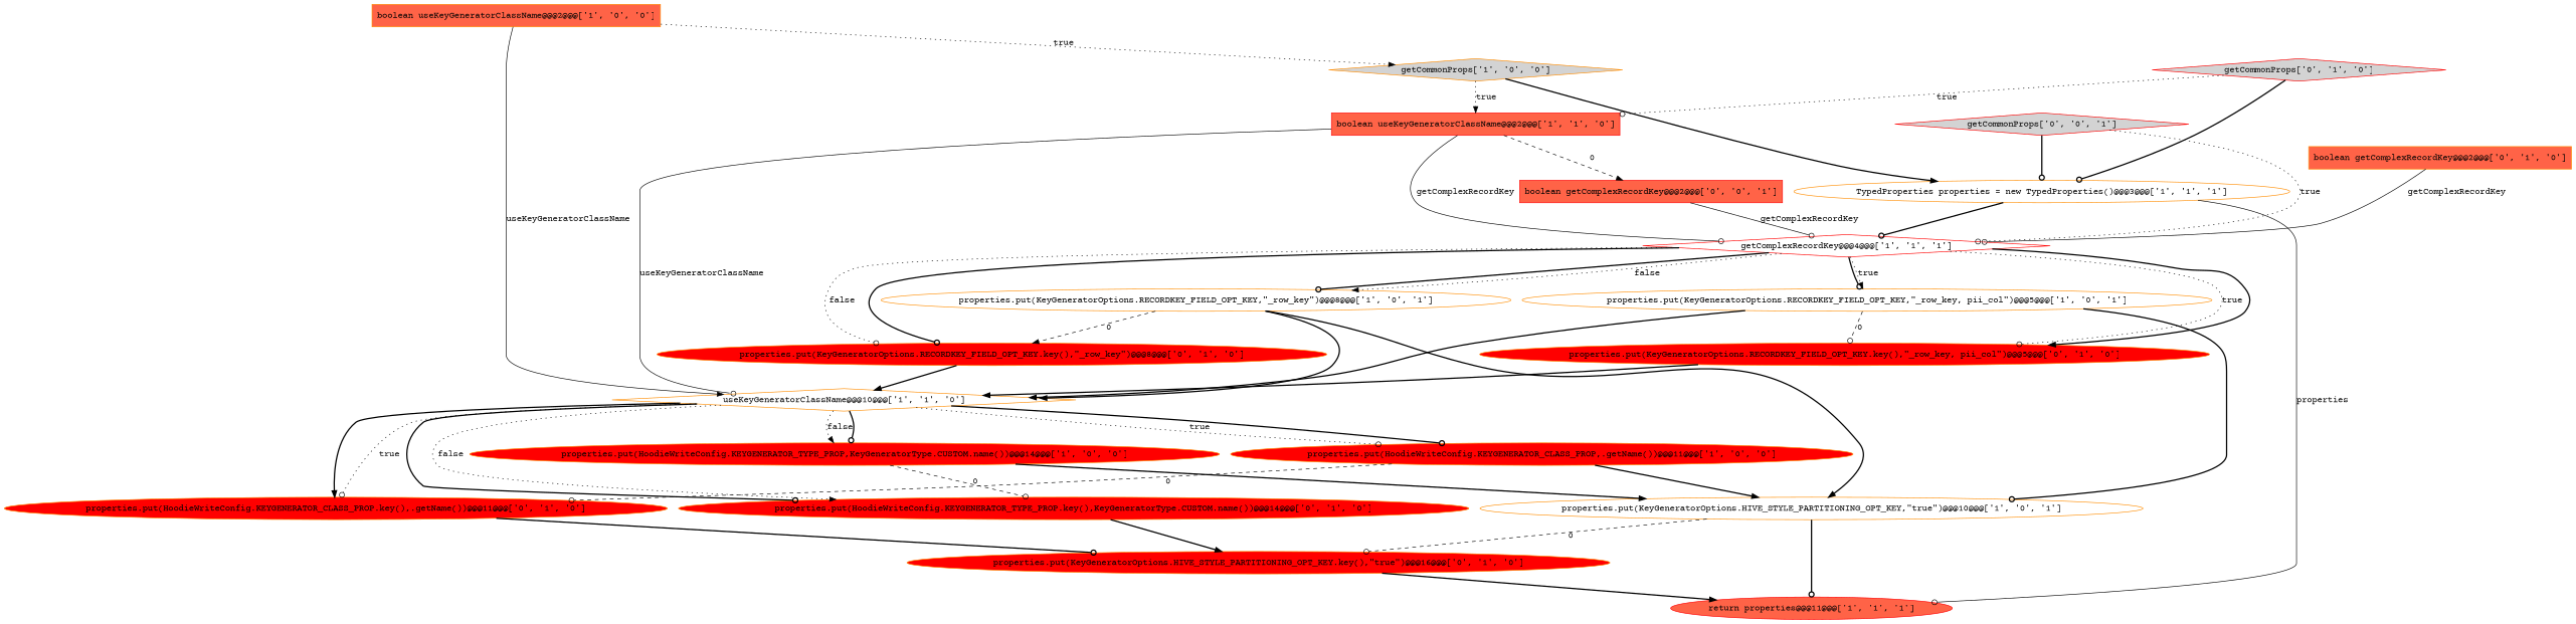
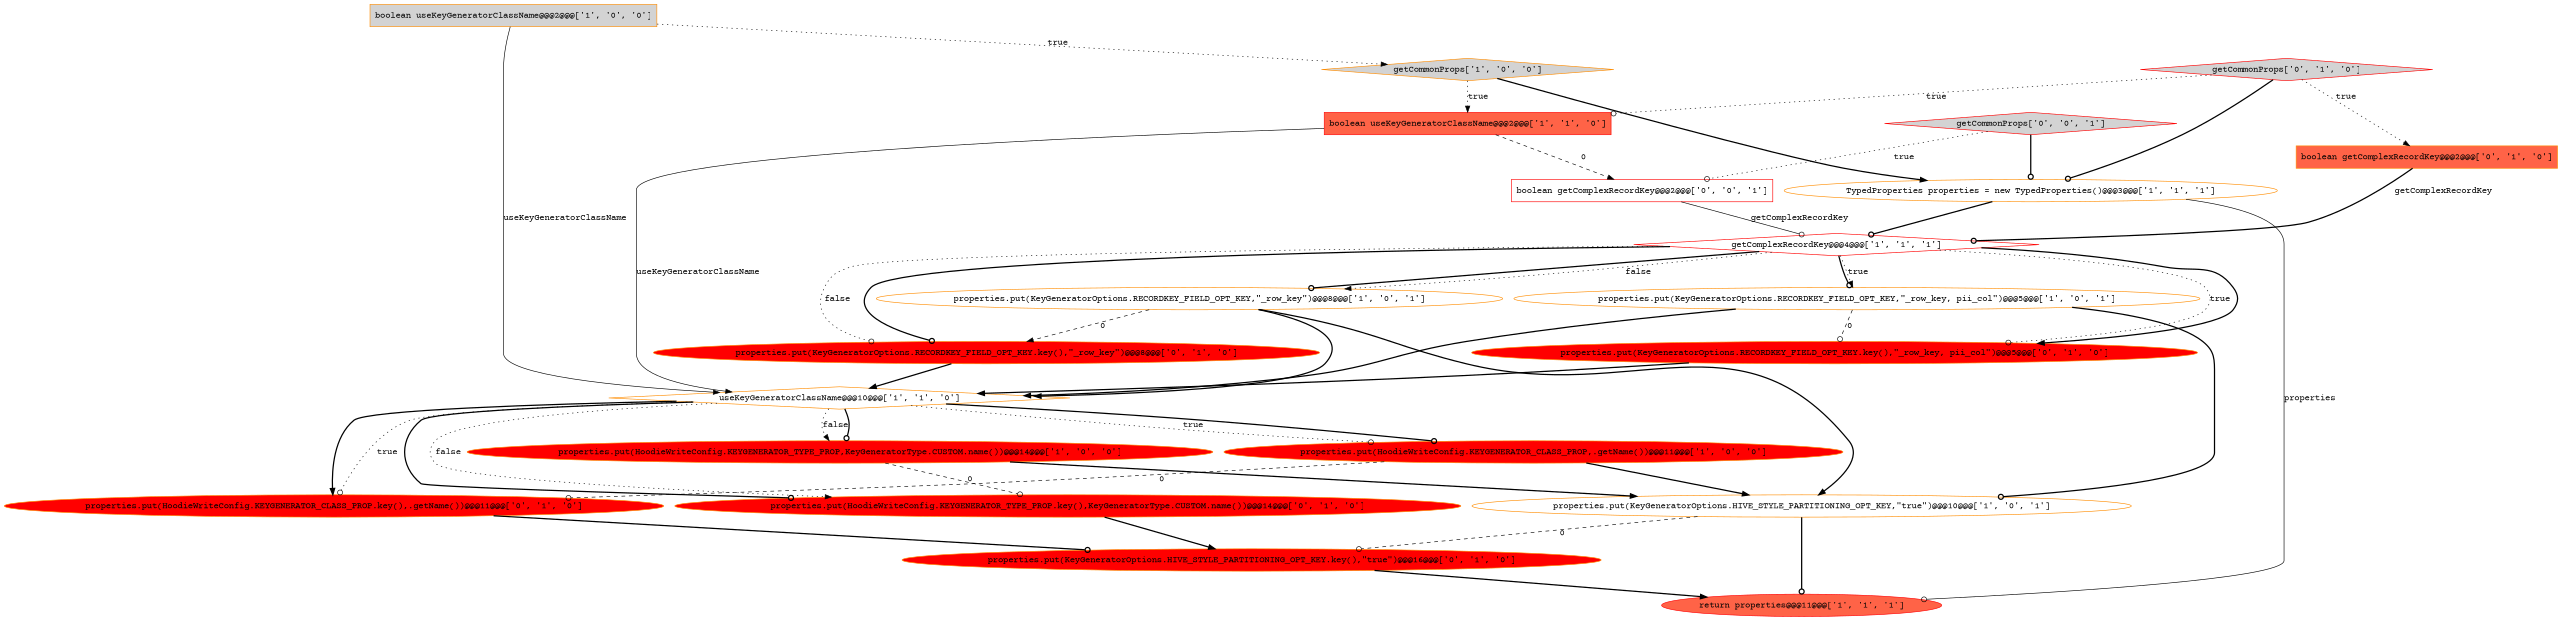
  digraph {
    fontname="Courier Prime"
    node [color=darkorange fillcolor=red fontname="Courier Prime" shape=ellipse style=filled]
    edge [arrowhead=odot fontname="Courier Prime" style=bold]
-   n1 [fillcolor=tomato label="boolean useKeyGeneratorClassName@@@2@@@['1', '0', '0']" shape=box]
+   n1 [fillcolor=lightgray label="boolean useKeyGeneratorClassName@@@2@@@['1', '0', '0']" shape=box]
    n2 [fillcolor=white label="useKeyGeneratorClassName@@@10@@@['1', '1', '0']" shape=diamond]
    n3 [fillcolor=lightgray label="getCommonProps['1', '0', '0']" shape=diamond]
    n4 [label="properties.put(HoodieWriteConfig.KEYGENERATOR_CLASS_PROP.key(),.getName())@@@11@@@['0', '1', '0']"]
    n5 [label="properties.put(HoodieWriteConfig.KEYGENERATOR_TYPE_PROP.key(),KeyGeneratorType.CUSTOM.name())@@@14@@@['0', '1', '0']"]
    n6 [label="properties.put(HoodieWriteConfig.KEYGENERATOR_TYPE_PROP,KeyGeneratorType.CUSTOM.name())@@@14@@@['1', '0', '0']"]
    n7 [label="properties.put(HoodieWriteConfig.KEYGENERATOR_CLASS_PROP,.getName())@@@11@@@['1', '0', '0']"]
    n8 [color=red fillcolor=white label="getComplexRecordKey@@@4@@@['1', '1', '1']" shape=diamond]
    n9 [label="properties.put(KeyGeneratorOptions.RECORDKEY_FIELD_OPT_KEY.key(),\"_row_key\")@@@8@@@['0', '1', '0']"]
    n10 [fillcolor=white label="properties.put(KeyGeneratorOptions.RECORDKEY_FIELD_OPT_KEY,\"_row_key\")@@@8@@@['1', '0', '1']"]
    n11 [fillcolor=white label="properties.put(KeyGeneratorOptions.RECORDKEY_FIELD_OPT_KEY,\"_row_key, pii_col\")@@@5@@@['1', '0', '1']"]
    n12 [label="properties.put(KeyGeneratorOptions.RECORDKEY_FIELD_OPT_KEY.key(),\"_row_key, pii_col\")@@@5@@@['0', '1', '0']"]
    n13 [fillcolor=white label="properties.put(KeyGeneratorOptions.HIVE_STYLE_PARTITIONING_OPT_KEY,\"true\")@@@10@@@['1', '0', '1']"]
    n14 [color=red fillcolor=tomato label="boolean useKeyGeneratorClassName@@@2@@@['1', '1', '0']" shape=box]
-   n15 [color=red fillcolor=tomato label="boolean getComplexRecordKey@@@2@@@['0', '0', '1']" shape=box]
+   n15 [color=red fillcolor=white label="boolean getComplexRecordKey@@@2@@@['0', '0', '1']" shape=box]
    n16 [color=red fillcolor=lightgray label="getCommonProps['0', '1', '0']" shape=diamond]
    n17 [fillcolor=white label="TypedProperties properties = new TypedProperties()@@@3@@@['1', '1', '1']"]
    n18 [fillcolor=tomato label="boolean getComplexRecordKey@@@2@@@['0', '1', '0']" shape=box]
    n19 [color=red fillcolor=tomato label="return properties@@@11@@@['1', '1', '1']"]
    n20 [label="properties.put(KeyGeneratorOptions.HIVE_STYLE_PARTITIONING_OPT_KEY.key(),\"true\")@@@16@@@['0', '1', '0']"]
    n21 [color=red fillcolor=lightgray label="getCommonProps['0', '0', '1']" shape=diamond]
    n1 -> n2 [arrowhead=normal label=useKeyGeneratorClassName style=solid]
    n1 -> n3 [arrowhead=normal label=true style=dotted]
    n2 -> n4 [arrowhead=normal]
    n2 -> n4 [label=true style=dotted]
    n2 -> n5
    n2 -> n5 [arrowhead=normal label=false style=dotted]
    n2 -> n6 [arrowhead=normal label=false style=dotted]
    n2 -> n6
    n2 -> n7 [label=true style=dotted]
    n2 -> n7
    n3 -> n14 [arrowhead=normal label=true style=dotted]
    n3 -> n17 [arrowhead=normal]
    n4 -> n20
    n5 -> n20 [arrowhead=normal]
    n6 -> n5 [label=0 style=dashed]
    n6 -> n13 [arrowhead=normal]
    n7 -> n4 [label=0 style=dashed]
    n7 -> n13 [arrowhead=normal]
    n8 -> n9 [label=false style=dotted]
    n8 -> n9
    n8 -> n10
    n8 -> n10 [arrowhead=normal label=false style=dotted]
    n8 -> n11
    n8 -> n11 [arrowhead=normal label=true style=dotted]
    n8 -> n12 [label=true style=dotted]
    n8 -> n12 [arrowhead=normal]
    n9 -> n2 [arrowhead=normal]
    n10 -> n2 [arrowhead=normal]
    n10 -> n9 [arrowhead=normal label=0 style=dashed]
    n10 -> n13 [arrowhead=normal]
    n11 -> n2 [arrowhead=normal]
    n11 -> n12 [label=0 style=dashed]
    n11 -> n13
    n12 -> n2 [arrowhead=normal]
    n13 -> n19
    n13 -> n20 [label=0 style=dashed]
-   n14 -> n2 [label=useKeyGeneratorClassName style=solid]
-   n14 -> n8 [label=getComplexRecordKey style=solid]
+   n14 -> n2 [arrowhead=normal label=useKeyGeneratorClassName style=solid]
    n14 -> n15 [arrowhead=normal label=0 style=dashed]
    n15 -> n8 [label=getComplexRecordKey style=solid]
    n16 -> n14 [label=true style=dotted]
    n16 -> n17
+   n16 -> n18 [arrowhead=normal label=true style=dotted]
    n17 -> n8
    n17 -> n19 [label=properties style=solid]
-   n18 -> n8 [label=getComplexRecordKey style=solid]
+   n18 -> n8 [label=getComplexRecordKey]
    n20 -> n19 [arrowhead=normal]
-   n21 -> n8 [label=true style=dotted]
+   n21 -> n15 [label=true style=dotted]
    n21 -> n17
  }
